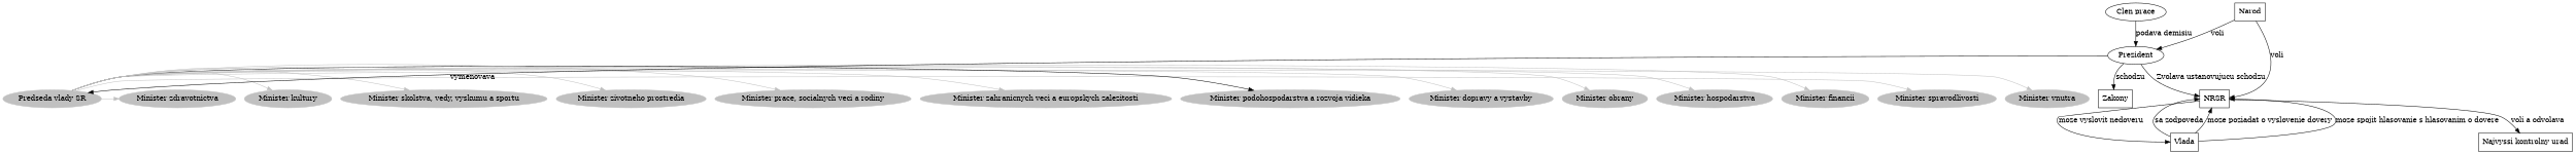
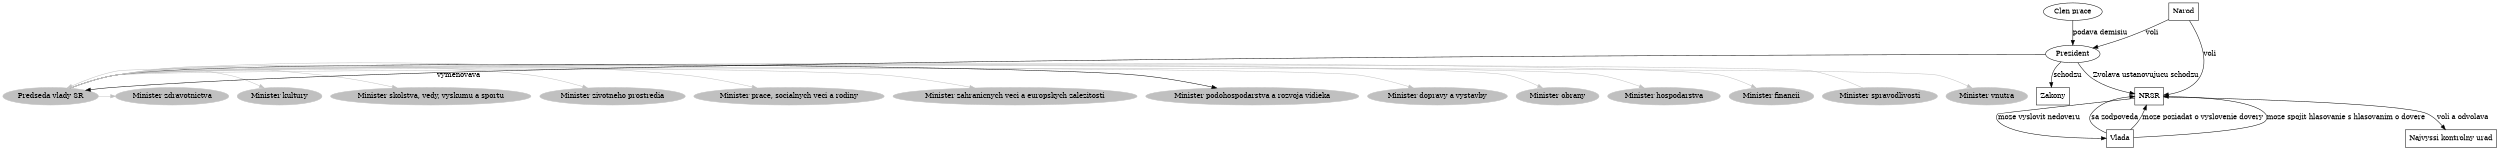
  digraph {
    node [color=gray style=filled]
    edge [color=gray style=filled]
    n1 [label="Predseda vlady SR"]
    "Minister vnutra"
    "Minister spravodlivosti"
    "Minister financii"
    "Minister hospodarstva"
    "Minister obrany"
    "Minister dopravy a vystavby"
    "Minister podohospodarstva a rozvoja vidieka"
    "Minister zahranicnych veci a europskych zalezitosti"
    "Minister prace, socialnych veci a rodiny"
    "Minister zivotneho prostredia"
    "Minister skolstva, vedy, vyskumu a sportu"
    "Minister kultury"
    "Minister zdravotnictva"
    Prezident [shape=oval color="" style=""]
    Zakony [shape=box color="" style=""]
    NRSR [shape=box color="" style=""]
    Vlada [shape=box color="" style=""]
    "Najvyssi kontrolny urad" [shape=box color="" style=""]
    n20 [label="Clen prace" shape=oval color="" style=""]
    Narod [shape=box color="" style=""]
    subgraph sub_1 {
      color=lightgray
      rank=same
      style=filled
      n1
      "Minister vnutra"
      "Minister spravodlivosti"
      "Minister financii"
      "Minister hospodarstva"
      "Minister obrany"
      "Minister dopravy a vystavby"
      "Minister podohospodarstva a rozvoja vidieka"
      "Minister zahranicnych veci a europskych zalezitosti"
      "Minister prace, socialnych veci a rodiny"
      "Minister zivotneho prostredia"
      "Minister skolstva, vedy, vyskumu a sportu"
      "Minister kultury"
      "Minister zdravotnictva"
    }
    n1 -> "Minister vnutra"
-   n1 -> "Minister spravodlivosti"
+   "Minister spravodlivosti" -> n1
    n1 -> "Minister financii"
    n1 -> "Minister hospodarstva"
    n1 -> "Minister obrany"
    n1 -> "Minister dopravy a vystavby"
    n1 -> "Minister podohospodarstva a rozvoja vidieka" [color=black]
    n1 -> "Minister zahranicnych veci a europskych zalezitosti"
    n1 -> "Minister prace, socialnych veci a rodiny"
    n1 -> "Minister zivotneho prostredia"
    n1 -> "Minister skolstva, vedy, vyskumu a sportu"
    n1 -> "Minister kultury"
    n1 -> "Minister zdravotnictva"
    Prezident -> n1 [label=vymenovava labelloc=c splines=curved color="" style=""]
    Prezident -> Zakony [label=schodzu labelloc=c splines=curved color="" style=""]
    Prezident -> NRSR [label="Zvolava ustanovujucu schodzu" labelloc=c splines=curved color="" style=""]
    NRSR -> Vlada [label="moze vyslovit nedoveru" labelloc=c splines=curved color="" style=""]
    NRSR -> "Najvyssi kontrolny urad" [label="voli a odvolava" labelloc=c splines=curved color="" style=""]
    Vlada -> NRSR [label="sa zodpoveda" labelloc=c splines=curved color="" style=""]
    Vlada -> NRSR [label="moze poziadat o vyslovenie dovery" labelloc=c splines=curved color="" style=""]
    Vlada -> NRSR [label="moze spojit hlasovanie s hlasovanim o dovere" labelloc=c splines=curved color="" style=""]
    n20 -> Prezident [label="podava demisiu" labelloc=c splines=curved color="" style=""]
    Narod -> Prezident [label=voli labelloc=c rank=10 splines=curved color="" style=""]
    Narod -> NRSR [label=voli labelloc=c rank=10 splines=curved color="" style=""]
  }
